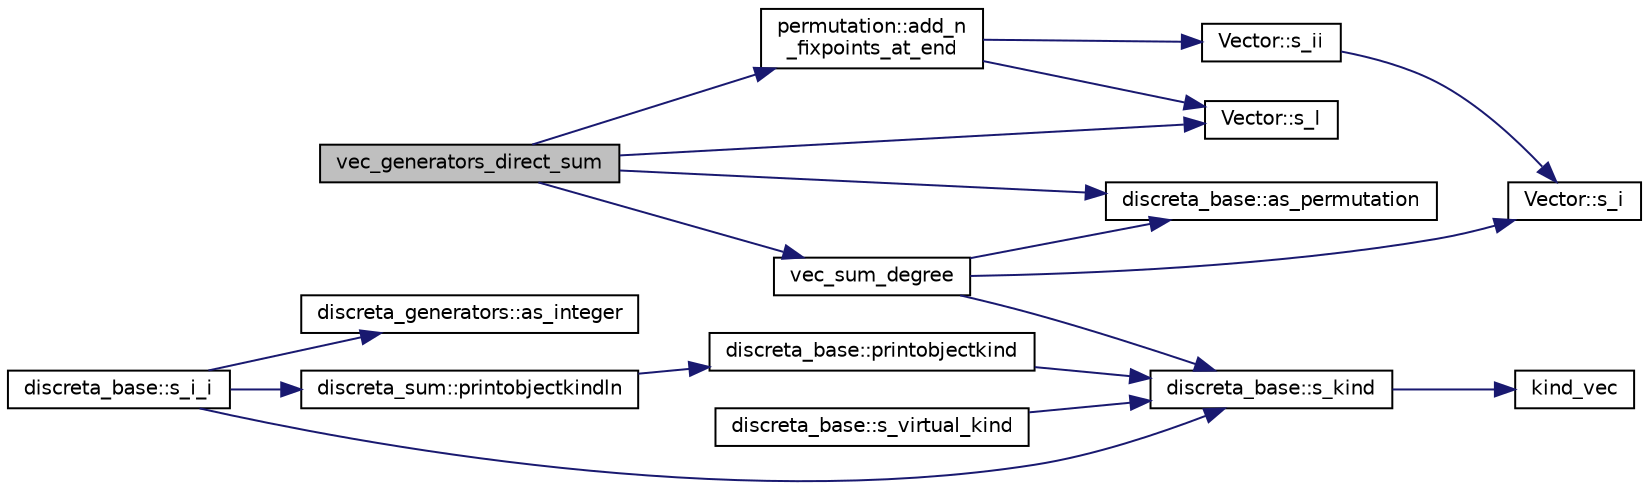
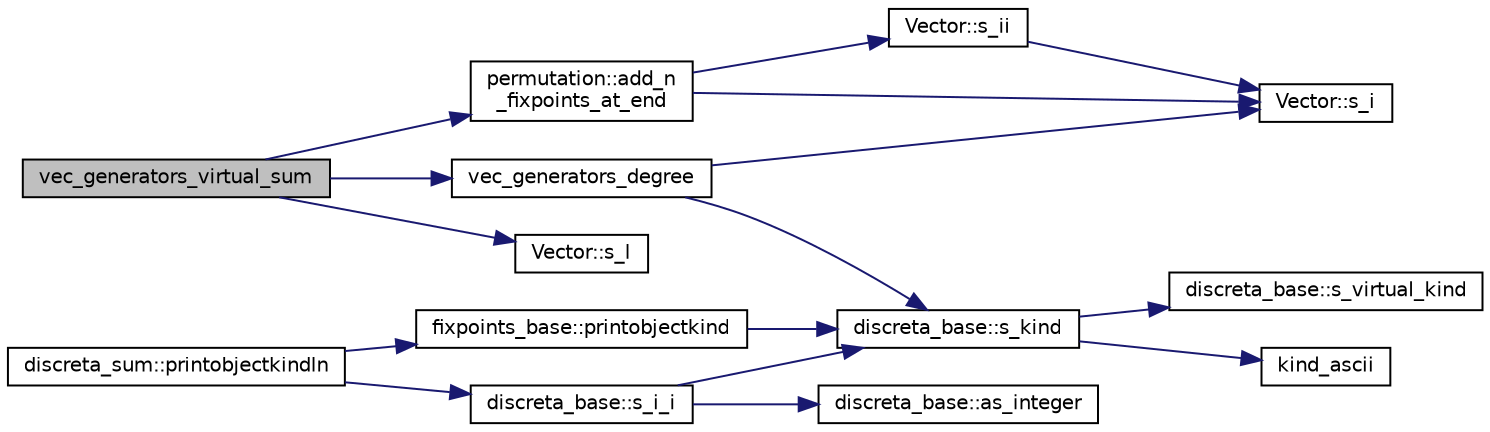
  digraph {
    rankdir=LR
    node [color=black fillcolor=white fontname=Helvetica fontsize=10 shape=record style=filled]
    edge [color=midnightblue fontname=Helvetica fontsize=10 labelfontname=Helvetica labelfontsize=10 style=solid]
-   n1 [fillcolor=grey75 fontcolor=black height=0.2 label=vec_generators_direct_sum width=0.4]
+   n1 [fillcolor=grey75 fontcolor=black height=0.2 label=vec_generators_virtual_sum width=0.4]
    n2 [height=0.2 label="Vector::s_l" width=0.4]
-   n3 [height=0.2 label=vec_sum_degree width=0.4]
-   n4 [height=0.2 label="discreta_base::as_permutation" width=0.4]
+   n3 [height=0.2 label=vec_generators_degree width=0.4]
    n5 [height=0.2 label="permutation::add_n\l_fixpoints_at_end" width=0.4]
    n6 [height=0.2 label="discreta_base::s_kind" width=0.4]
    n7 [height=0.2 label="Vector::s_i" width=0.4]
    n8 [height=0.2 label="Vector::s_ii" width=0.4]
    n9 [height=0.2 label="discreta_base::s_virtual_kind" width=0.4]
-   n10 [height=0.2 label=kind_vec width=0.4]
+   n10 [height=0.2 label=kind_ascii width=0.4]
    n11 [height=0.2 label="discreta_base::s_i_i" width=0.4]
    n12 [height=0.2 label="discreta_sum::printobjectkindln" width=0.4]
-   n13 [height=0.2 label="discreta_generators::as_integer" width=0.4]
-   n14 [height=0.2 label="discreta_base::printobjectkind" width=0.4]
+   n13 [height=0.2 label="discreta_base::as_integer" width=0.4]
+   n14 [height=0.2 label="fixpoints_base::printobjectkind" width=0.4]
    n1 -> n2
    n1 -> n3
-   n1 -> n4
    n1 -> n5
-   n3 -> n4
    n3 -> n6
    n3 -> n7
-   n5 -> n2
+   n5 -> n7
    n5 -> n8
-   n9 -> n6
+   n6 -> n9
    n6 -> n10
    n8 -> n7
    n11 -> n6
-   n11 -> n12
+   n12 -> n11
    n11 -> n13
    n12 -> n14
    n14 -> n6
  }
